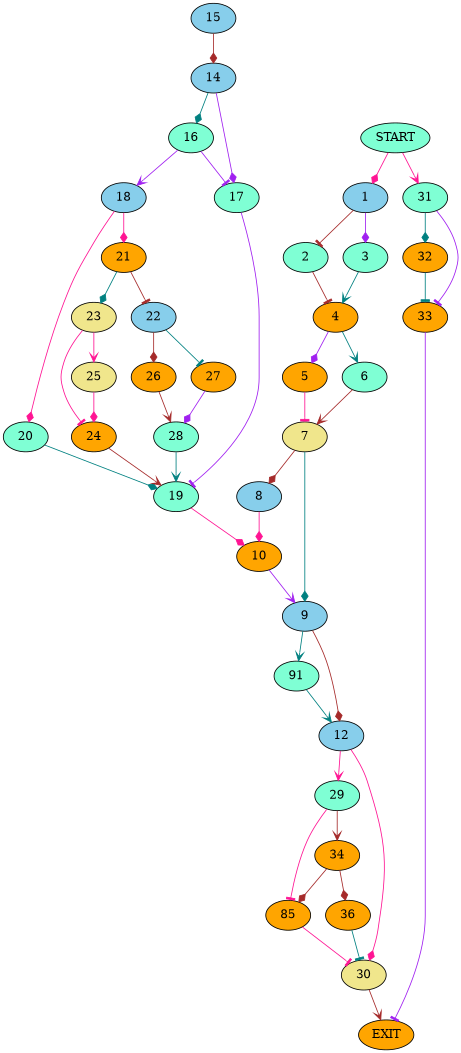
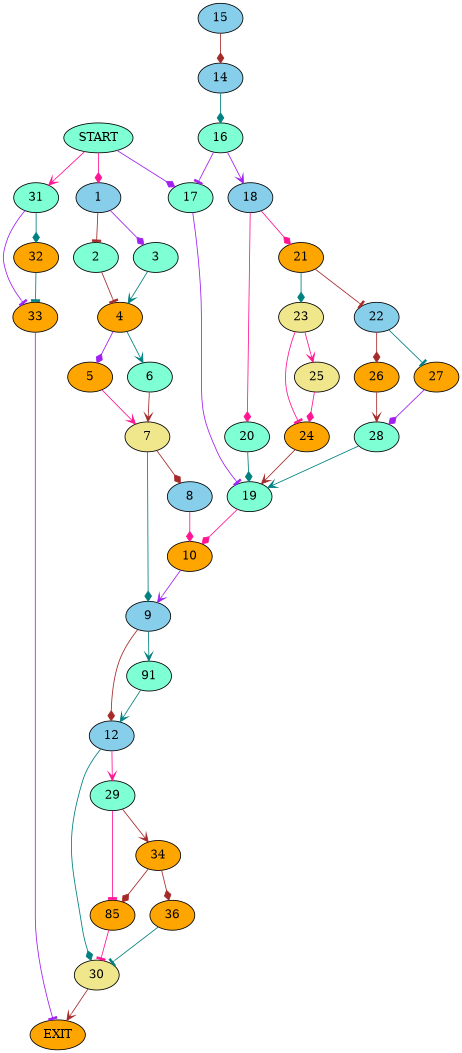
  digraph {
    node [fillcolor=orange style=filled]
    edge [arrowhead=diamond color=deeppink]
    n1 [fillcolor=aquamarine label=START]
    1 [fillcolor=skyblue]
    31 [fillcolor=aquamarine]
    2 [fillcolor=aquamarine]
    3 [fillcolor=aquamarine]
    32
    33
    n8 [label=EXIT]
    4
    5
    6 [fillcolor=aquamarine]
    7 [fillcolor=khaki]
    8 [fillcolor=skyblue]
    9 [fillcolor=skyblue]
    10
    n16 [fillcolor=aquamarine label=91]
    12 [fillcolor=skyblue]
    29 [fillcolor=aquamarine]
    30 [fillcolor=khaki]
    34
    n21 [label=85]
    14 [fillcolor=skyblue]
    16 [fillcolor=aquamarine]
    17 [fillcolor=aquamarine]
    15 [fillcolor=skyblue]
    18 [fillcolor=skyblue]
    19 [fillcolor=aquamarine]
    20 [fillcolor=aquamarine]
    21
    22 [fillcolor=skyblue]
    23 [fillcolor=khaki]
    26
    27
    24
    25 [fillcolor=khaki]
    28 [fillcolor=aquamarine]
    36
    n1 -> 1
    n1 -> 31 [arrowhead=vee]
    1 -> 2 [arrowhead=tee color=brown]
    1 -> 3 [color=purple]
    31 -> 32 [color=teal]
    31 -> 33 [arrowhead=tee color=purple]
    2 -> 4 [arrowhead=tee color=brown]
    3 -> 4 [arrowhead=vee color=teal]
    32 -> 33 [arrowhead=tee color=teal]
    33 -> n8 [arrowhead=tee color=purple]
    4 -> 5 [color=purple]
    4 -> 6 [arrowhead=vee color=teal]
-   5 -> 7 [arrowhead=tee]
+   5 -> 7 [arrowhead=vee]
    6 -> 7 [arrowhead=vee color=brown]
    7 -> 8 [color=brown]
    7 -> 9 [color=teal]
    8 -> 10
    9 -> n16 [arrowhead=vee color=teal]
    9 -> 12 [color=brown]
    10 -> 9 [arrowhead=vee color=purple]
    n16 -> 12 [arrowhead=vee color=teal]
    12 -> 29 [arrowhead=vee]
-   12 -> 30
+   12 -> 30 [color=teal]
    29 -> 34 [arrowhead=vee color=brown]
    29 -> n21 [arrowhead=tee]
    30 -> n8 [arrowhead=vee color=brown]
    34 -> n21 [color=brown]
    34 -> 36 [color=brown]
    n21 -> 30 [arrowhead=tee]
    14 -> 16 [color=teal]
-   14 -> 17 [color=purple]
+   n1 -> 17 [color=purple]
    16 -> 17 [arrowhead=tee color=purple]
    16 -> 18 [arrowhead=vee color=purple]
    17 -> 19 [arrowhead=tee color=purple]
    15 -> 14 [color=brown]
    18 -> 20
    18 -> 21
    19 -> 10
    20 -> 19 [color=teal]
    21 -> 22 [arrowhead=tee color=brown]
    21 -> 23 [color=teal]
    22 -> 26 [color=brown]
    22 -> 27 [arrowhead=tee color=teal]
    23 -> 24 [arrowhead=tee]
    23 -> 25 [arrowhead=vee]
    26 -> 28 [arrowhead=vee color=brown]
    27 -> 28 [color=purple]
    24 -> 19 [arrowhead=vee color=brown]
    25 -> 24
    28 -> 19 [arrowhead=vee color=teal]
    36 -> 30 [arrowhead=tee color=teal]
  }
